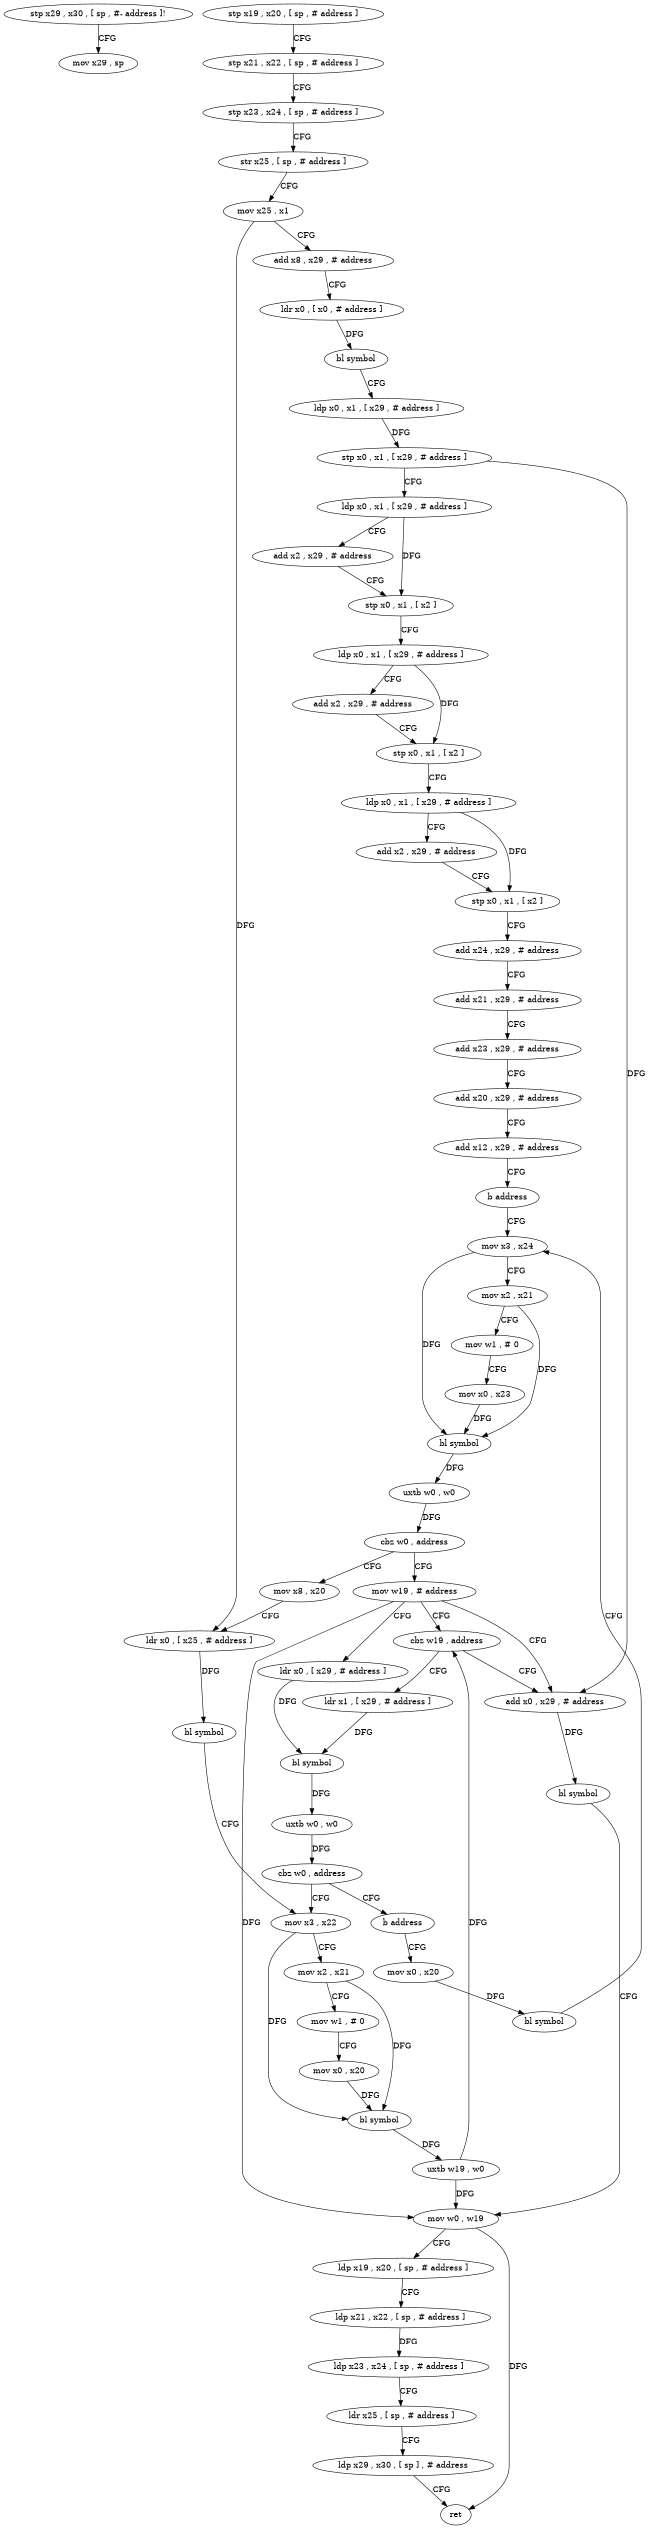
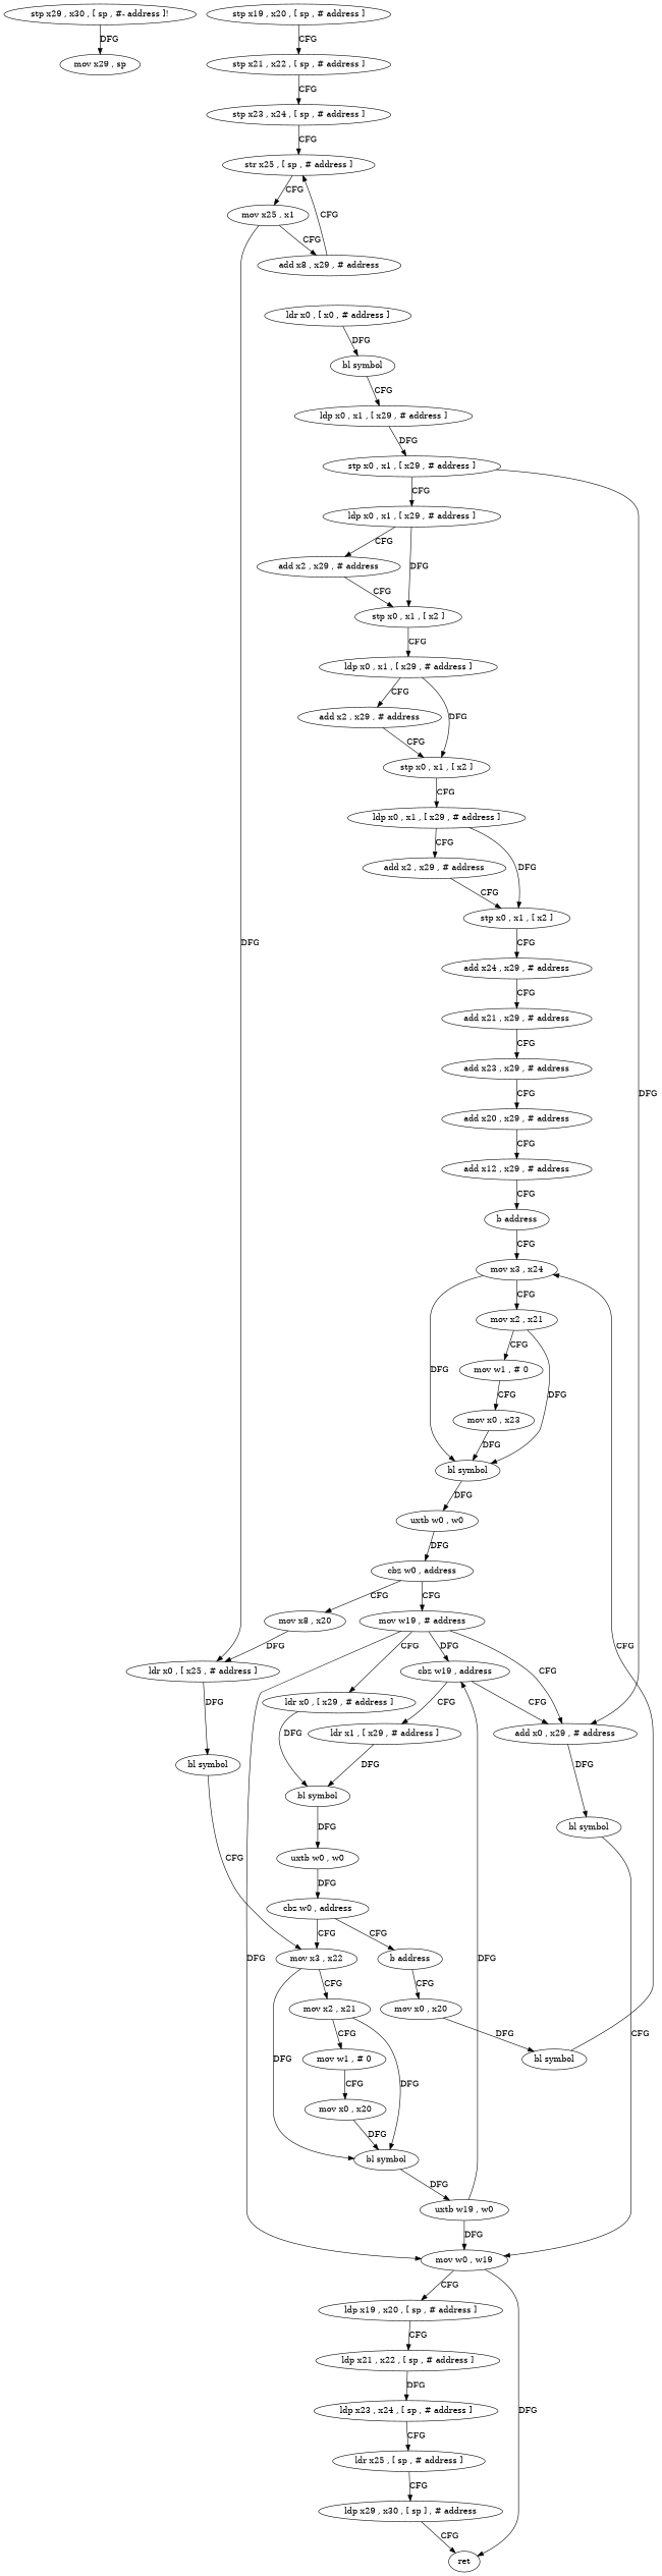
  digraph {
    n1 [label="stp x29 , x30 , [ sp , #- address ]!"]
    n2 [label="mov x29 , sp"]
    n3 [label="stp x19 , x20 , [ sp , # address ]"]
    n4 [label="stp x21 , x22 , [ sp , # address ]"]
    n5 [label="stp x23 , x24 , [ sp , # address ]"]
    n6 [label="str x25 , [ sp , # address ]"]
    n7 [label="mov x25 , x1"]
    n8 [label="add x8 , x29 , # address"]
    n9 [label="ldr x0 , [ x25 , # address ]"]
    n10 [label="ldr x0 , [ x0 , # address ]"]
    n11 [label="bl symbol"]
    n12 [label="bl symbol"]
    n13 [label="ldp x0 , x1 , [ x29 , # address ]"]
    n14 [label="stp x0 , x1 , [ x29 , # address ]"]
    n15 [label="ldp x0 , x1 , [ x29 , # address ]"]
    n16 [label="add x0 , x29 , # address"]
    n17 [label="add x2 , x29 , # address"]
    n18 [label="stp x0 , x1 , [ x2 ]"]
    n19 [label="mov x0 , x23"]
    n20 [label="bl symbol"]
    n21 [label="bl symbol"]
    n22 [label="ldp x0 , x1 , [ x29 , # address ]"]
    n23 [label="add x2 , x29 , # address"]
    n24 [label="stp x0 , x1 , [ x2 ]"]
    n25 [label="ldp x0 , x1 , [ x29 , # address ]"]
    n26 [label="add x2 , x29 , # address"]
    n27 [label="stp x0 , x1 , [ x2 ]"]
    n28 [label="add x24 , x29 , # address"]
    n29 [label="add x21 , x29 , # address"]
    n30 [label="add x23 , x29 , # address"]
    n31 [label="add x20 , x29 , # address"]
    n32 [label="add x12 , x29 , # address"]
    n33 [label="b address"]
    n34 [label="mov x3 , x24"]
    n35 [label="mov x2 , x21"]
    n36 [label="mov w1 , # 0"]
    n37 [label="uxtb w0 , w0"]
    n38 [label="cbz w0 , address"]
    n39 [label="mov w19 , # address"]
    n40 [label="mov x8 , x20"]
    n41 [label="mov w0 , w19"]
    n42 [label="cbz w19 , address"]
    n43 [label="ldr x0 , [ x29 , # address ]"]
    n44 [label="ldp x19 , x20 , [ sp , # address ]"]
    n45 [label=ret]
    n46 [label="ldr x1 , [ x29 , # address ]"]
    n47 [label="mov x3 , x22"]
    n48 [label="mov x2 , x21"]
    n49 [label="bl symbol"]
    n50 [label="mov w1 , # 0"]
    n51 [label="uxtb w19 , w0"]
    n52 [label="ldp x21 , x22 , [ sp , # address ]"]
    n53 [label="ldp x23 , x24 , [ sp , # address ]"]
    n54 [label="ldr x25 , [ sp , # address ]"]
    n55 [label="ldp x29 , x30 , [ sp ] , # address"]
    n56 [label="bl symbol"]
    n57 [label="uxtb w0 , w0"]
    n58 [label="cbz w0 , address"]
    n59 [label="b address"]
    n60 [label="mov x0 , x20"]
    n61 [label="bl symbol"]
    n62 [label="mov x0 , x20"]
-   n1 -> n2 [label=CFG]
+   n1 -> n2 [label=DFG]
    n3 -> n4 [label=CFG]
    n4 -> n5 [label=CFG]
    n5 -> n6 [label=CFG]
    n6 -> n7 [label=CFG]
    n7 -> n8 [label=CFG]
    n7 -> n9 [label=DFG]
-   n8 -> n10 [label=CFG]
+   n8 -> n6 [label=CFG]
    n9 -> n11 [label=DFG]
    n10 -> n12 [label=DFG]
    n11 -> n47 [label=CFG]
    n12 -> n13 [label=CFG]
    n13 -> n14 [label=DFG]
    n14 -> n15 [label=CFG]
    n14 -> n16 [label=DFG]
    n15 -> n17 [label=CFG]
    n15 -> n18 [label=DFG]
    n16 -> n21 [label=DFG]
    n17 -> n18 [label=CFG]
    n18 -> n22 [label=CFG]
    n19 -> n20 [label=DFG]
    n20 -> n37 [label=DFG]
    n21 -> n41 [label=CFG]
    n22 -> n23 [label=CFG]
    n22 -> n24 [label=DFG]
    n23 -> n24 [label=CFG]
    n24 -> n25 [label=CFG]
    n25 -> n26 [label=CFG]
    n25 -> n27 [label=DFG]
    n26 -> n27 [label=CFG]
    n27 -> n28 [label=CFG]
    n28 -> n29 [label=CFG]
    n29 -> n30 [label=CFG]
    n30 -> n31 [label=CFG]
    n31 -> n32 [label=CFG]
    n32 -> n33 [label=CFG]
    n33 -> n34 [label=CFG]
    n34 -> n20 [label=DFG]
    n34 -> n35 [label=CFG]
    n35 -> n20 [label=DFG]
    n35 -> n36 [label=CFG]
    n36 -> n19 [label=CFG]
    n37 -> n38 [label=DFG]
    n38 -> n39 [label=CFG]
    n38 -> n40 [label=CFG]
    n39 -> n16 [label=CFG]
    n39 -> n41 [label=DFG]
-   n39 -> n42 [label=CFG]
+   n39 -> n42 [label=DFG]
    n39 -> n43 [label=CFG]
-   n40 -> n9 [label=CFG]
+   n40 -> n9 [label=DFG]
    n41 -> n44 [label=CFG]
    n41 -> n45 [label=DFG]
    n42 -> n16 [label=CFG]
    n42 -> n46 [label=CFG]
    n43 -> n56 [label=DFG]
    n44 -> n52 [label=CFG]
    n46 -> n56 [label=DFG]
    n47 -> n48 [label=CFG]
    n47 -> n49 [label=DFG]
    n48 -> n49 [label=DFG]
    n48 -> n50 [label=CFG]
    n49 -> n51 [label=DFG]
    n50 -> n62 [label=CFG]
    n51 -> n41 [label=DFG]
    n51 -> n42 [label=DFG]
    n52 -> n53 [label=DFG]
    n53 -> n54 [label=CFG]
    n54 -> n55 [label=CFG]
    n55 -> n45 [label=CFG]
    n56 -> n57 [label=DFG]
    n57 -> n58 [label=DFG]
    n58 -> n47 [label=CFG]
    n58 -> n59 [label=CFG]
    n59 -> n60 [label=CFG]
    n60 -> n61 [label=DFG]
    n61 -> n34 [label=CFG]
    n62 -> n49 [label=DFG]
  }
